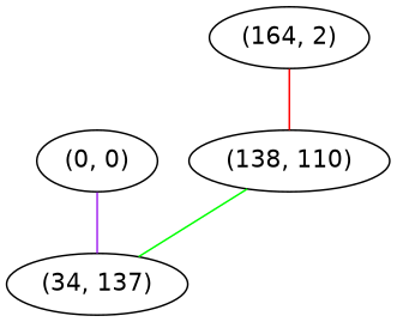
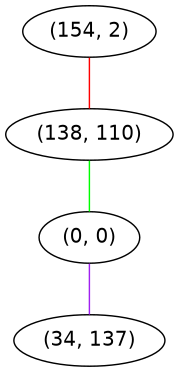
  graph {
    fontname="DejaVu Sans"
    node [fontname="DejaVu Sans"]
    edge [fontname="DejaVu Sans"]
    n1 [label="(138, 110)"]
-   "(164, 2)"
+   "(164, 2)" [label="(154, 2)"]
    "(34, 137)"
    "(0, 0)"
-   n1 -- "(34, 137)" [color=green weight=2]
+   n1 -- "(0, 0)" [color=green weight=2]
    "(164, 2)" -- n1 [color=red weight=1]
    "(0, 0)" -- "(34, 137)" [color=purple weight=4]
  }
